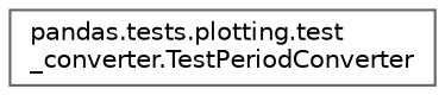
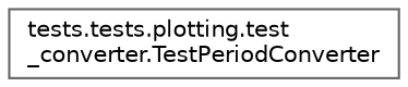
  digraph {
    rankdir=LR
-   n1 [color=grey40 fillcolor=white fontname=Helvetica fontsize=10 height=0.2 label="pandas.tests.plotting.test\l_converter.TestPeriodConverter" shape=box style=filled width=0.4]
+   n1 [color=grey40 fillcolor=white fontname=Helvetica fontsize=10 height=0.2 label="tests.tests.plotting.test\l_converter.TestPeriodConverter" shape=box style=filled width=0.4]
  }
